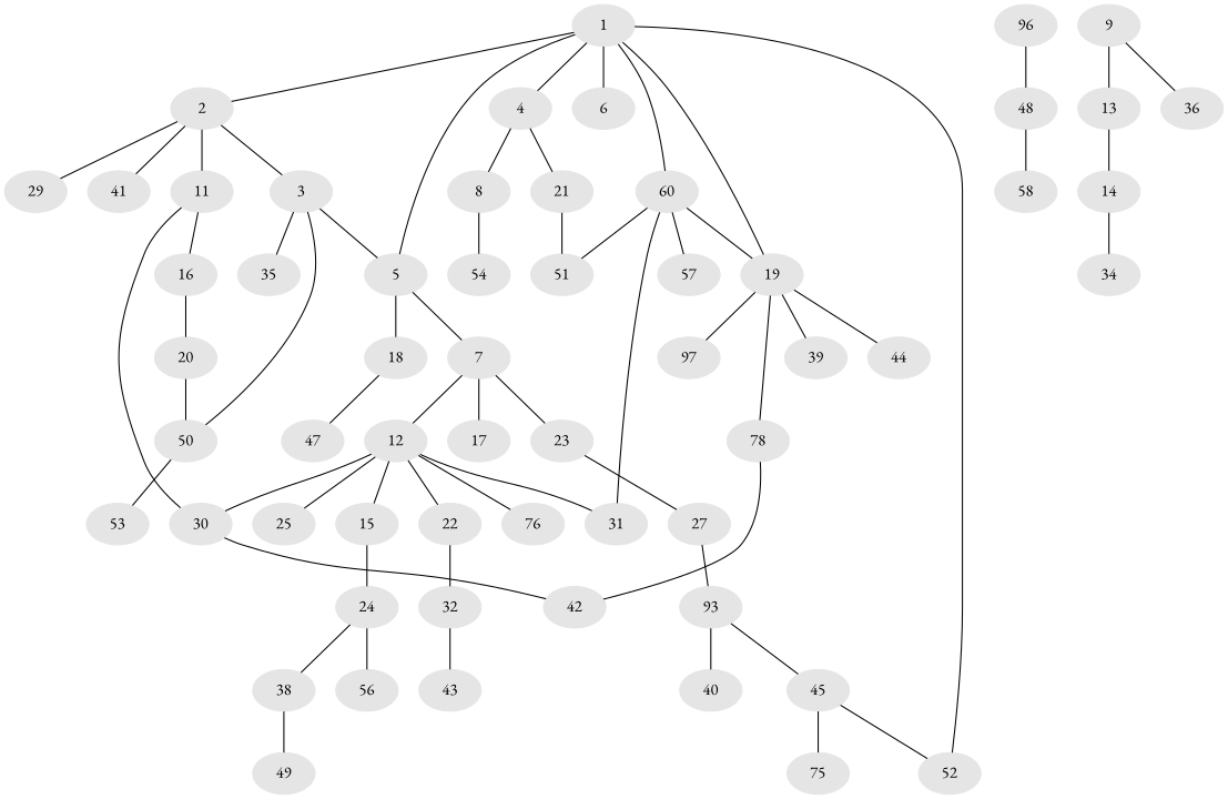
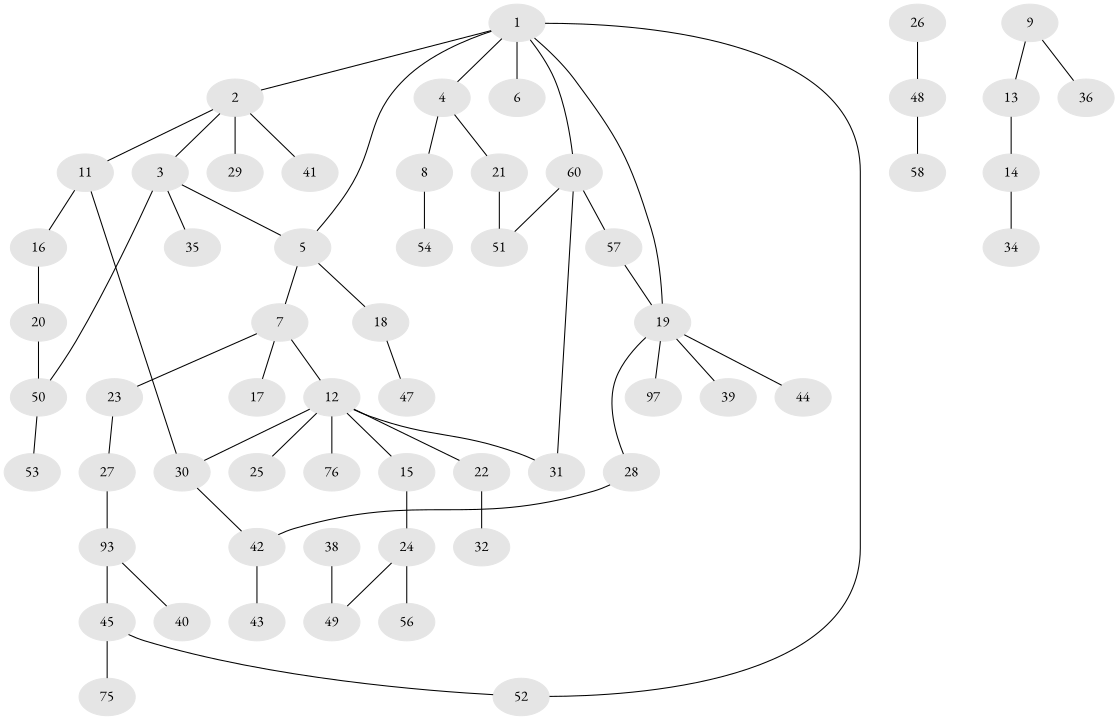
  graph {
    fontname="EB Garamond"
    node [color=gray90 fontname="EB Garamond" style=filled]
    edge [fontname="EB Garamond"]
    1
    2
    4
    5
    6
    n6 [label=60]
    52
    19
    3
    11
    29
    41
    8
    21
    7
    18
    31
    51
    57
-   26 [label=96]
+   26
    48
    35
    50
    16
    30
    53
    54
    12
    17
    23
    47
    9
    13
    36
    15
    22
    25
    n38 [label=76]
    27
    14
-   28 [label=78]
+   28
    n42 [label=97]
    39
    44
    20
    42
    24
    32
    34
    56
    38
    n52 [label=93]
    49
    58
    40
    45
    43
    n58 [label=75]
    1 -- 2
    1 -- 4
    1 -- 5
    1 -- 6
    1 -- n6
    1 -- 52
    1 -- 19
    2 -- 3
    2 -- 11
    2 -- 29
    2 -- 41
    4 -- 8
    4 -- 21
    5 -- 7
    5 -- 18
-   n6 -- 19
+   57 -- 19
    n6 -- 31
    n6 -- 51
    n6 -- 57
    19 -- 28
    19 -- n42
    19 -- 39
    19 -- 44
    3 -- 5
    3 -- 35
    3 -- 50
    11 -- 16
    11 -- 30
    8 -- 54
    21 -- 51
    7 -- 12
    7 -- 17
    7 -- 23
    18 -- 47
    26 -- 48
    48 -- 58
    50 -- 53
    16 -- 20
    30 -- 42
    12 -- 31
    12 -- 30
    12 -- 15
    12 -- 22
    12 -- 25
    12 -- n38
    23 -- 27
    9 -- 13
    9 -- 36
    13 -- 14
    15 -- 24
    22 -- 32
    27 -- n52
    14 -- 34
    28 -- 42
    20 -- 50
-   32 -- 43
+   42 -- 43
    24 -- 56
-   24 -- 38
+   24 -- 49
    38 -- 49
    n52 -- 40
    n52 -- 45
    45 -- 52
    45 -- n58
  }
